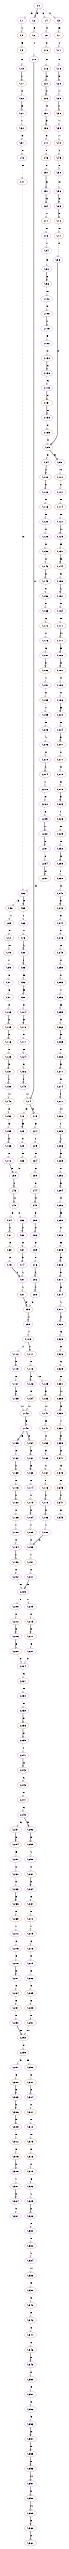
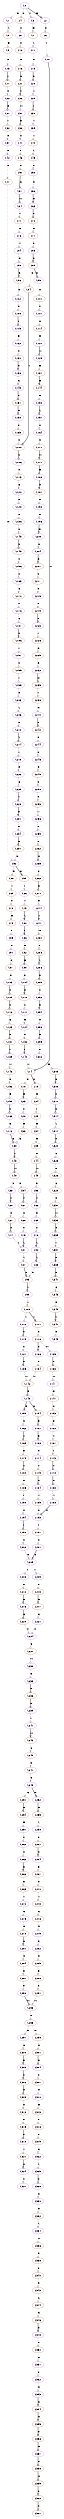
  strict digraph {
    node [color=purple]
    edge [arrowhead=odot style=bold]
    S0
    S1
    S2
    S3
    S4 [color=brown]
    S5 [color=brown]
    S6 [color=brown]
    S7 [color=brown]
    S8
    S9 [color=brown]
    S10
    S11
    S12 [color=brown]
    S13
    S14 [color=brown]
    S15
    S16 [color=brown]
    S17 [color=brown]
    S18 [color=brown]
    S19 [color=brown]
    S20
    S21 [color=brown]
    S22
    S23
    S24 [color=brown]
    S25
    S26 [color=brown]
    S27
    S28
    S29 [color=brown]
    S30 [color=brown]
    S31
    S32 [color=brown]
    S33 [color=brown]
    S34 [color=brown]
    S35
    S36 [color=brown]
    S37
    S38
    S39 [color=brown]
    S40 [color=brown]
    S41
    S42
    S43 [color=brown]
    S44 [color=brown]
    S45 [color=brown]
    S46 [color=brown]
    S47 [color=brown]
    S48 [color=brown]
    S49 [color=brown]
    S50
    S51 [color=brown]
    S52
    S53
    S54 [color=brown]
    S55
    S56
    S57
    S58 [color=brown]
    S59 [color=brown]
    S60
    S61 [color=brown]
    S62
    S63
    S64
    S65 [color=brown]
    S66
    S67 [color=brown]
    S68 [color=brown]
    S69
    S70 [color=brown]
    S71 [color=brown]
    S72 [color=brown]
    S73 [color=brown]
    S74
    S75
    S76
    S77 [color=brown]
    S78
    S79 [color=brown]
    S80
    S81
    S82
    S83
    S84
    S85
    S86
    S87 [color=brown]
    S88
    S89 [color=brown]
    S90
    S91
    S92 [color=brown]
    S93 [color=brown]
    S94 [color=brown]
    S95
    S96 [color=brown]
    S97 [color=brown]
    S98
    S99
    S100 [color=brown]
    S101 [color=brown]
    S102
    S103
    S104
    S105 [color=brown]
    S106
    S107
    S108 [color=brown]
    S109 [color=brown]
    S110 [color=brown]
    S111 [color=brown]
    S112
    S113 [color=brown]
    S114 [color=brown]
    S115
    S116 [color=brown]
    S117
    S118 [color=brown]
    S119
    S120
    S121
    S122
    S123 [color=brown]
    S124
    S125
    S126
    S127
    S128
    S129
    S130 [color=brown]
    S131 [color=brown]
    S132 [color=brown]
    S133 [color=brown]
    S134 [color=brown]
    S135
    S136 [color=brown]
    S137 [color=brown]
    S138
    S139
    S140
    S141
    S142 [color=brown]
    S143 [color=brown]
    S144 [color=brown]
    S145
    S146 [color=brown]
    S147 [color=brown]
    S148
    S149 [color=brown]
    S150
    S151 [color=brown]
    S152 [color=brown]
    S153 [color=brown]
    S154 [color=brown]
    S155
    S156 [color=brown]
    S157
    S158
    S159
    S160
    S161
    S162
    S163
    S164
    S165 [color=brown]
    S166
    S167 [color=brown]
    S168
    S169 [color=brown]
    S170 [color=brown]
    S171 [color=brown]
    S172
    S173 [color=brown]
    S174
    S175 [color=brown]
    S176
    S177 [color=brown]
    S178
    S179 [color=brown]
    S180 [color=brown]
    S181
    S182
    S183
    S184
    S185 [color=brown]
    S186 [color=brown]
    S187 [color=brown]
    S188
    S189 [color=brown]
    S190
    S191
    S192
    S193
    S194
    S195 [color=brown]
    S196
    S197 [color=brown]
    S198 [color=brown]
    S199
    S200
    S201
    S202
    S203
    S204
    S205
    S206
    S207 [color=brown]
    S208
    S209
    S210
    S211 [color=brown]
    S212 [color=brown]
    S213 [color=brown]
    S214 [color=brown]
    S215
    S216
    S217 [color=brown]
    S218
    S219 [color=brown]
    S220 [color=brown]
    S221
    S222
    S223
    S224
    S225
    S226 [color=brown]
    S227 [color=brown]
    S228
    S229 [color=brown]
    S230
    S231
    S232
    S233
    S234
    S235 [color=brown]
    S236 [color=brown]
    S237 [color=brown]
    S238 [color=brown]
    S239
    S240
    S241
    S242 [color=brown]
    S243 [color=brown]
    S244
    S245 [color=brown]
    S246
    S247 [color=brown]
    S248 [color=brown]
    S249
    S250
    S251 [color=brown]
    S252
    S253 [color=brown]
    S254 [color=brown]
    S255 [color=brown]
    S256
    S257
    S258
    S259
    S260
    S261 [color=brown]
    S262 [color=brown]
    S263
    S264
    S265
    S266 [color=brown]
    S267 [color=brown]
    S268 [color=brown]
    S269 [color=brown]
    S270 [color=brown]
    S271 [color=brown]
    S272
    S273 [color=brown]
    S274
    S275
    S276 [color=brown]
    S277
    S278 [color=brown]
    S279
    S280 [color=brown]
    S281
    S282
    S283 [color=brown]
    S284 [color=brown]
    S285 [color=brown]
    S286
    S287 [color=brown]
    S288 [color=brown]
    S289 [color=brown]
    S290
    S291 [color=brown]
    S292
    S293 [color=brown]
    S294
    S295 [color=brown]
    S296
    S297
    S298 [color=brown]
    S299
    S300 [color=brown]
    S301 [color=brown]
    S302
    S303
    S304
    S305 [color=brown]
    S306 [color=brown]
    S307 [color=brown]
    S308
    S309 [color=brown]
    S310
    S311
    S312 [color=brown]
    S313 [color=brown]
    S314
    S315 [color=brown]
    S316 [color=brown]
    S317
    S318
    S319 [color=brown]
    S320
    S321 [color=brown]
    S322
    S323
    S324
    S325
    S326 [color=brown]
    S327
    S328
    S329 [color=brown]
    S330
    S331 [color=brown]
    S332 [color=brown]
    S333 [color=brown]
    S334
    S335
    S336 [color=brown]
    S337 [color=brown]
    S338 [color=brown]
    S339
    S340 [color=brown]
    S341 [color=brown]
    S342 [color=brown]
    S343 [color=brown]
    S344 [color=brown]
    S345 [color=brown]
    S346 [color=brown]
    S347 [color=brown]
    S348
    S349
    S350 [color=brown]
    S351
    S352
    S353
    S354 [color=brown]
    S355 [color=brown]
    S356 [color=brown]
    S357
    S358 [color=brown]
    S359 [color=brown]
    S360 [color=brown]
    S361 [color=brown]
    S0 -> S1 [label=R style=dotted]
    S0 -> S2 [arrowhead=onormal label=E]
    S0 -> S3 [arrowhead=onormal label=Y style=dashed]
    S0 -> S4 [label=L style=dashed]
    S1 -> S5 [arrowhead=onormal label=S style=dashed]
    S2 -> S6 [arrowhead=onormal label=P style=dashed]
    S3 -> S7 [arrowhead=onormal label=H style=dashed]
    S4 -> S8 [arrowhead=onormal label=A style=dotted]
    S5 -> S9 [label=E style=dotted]
    S6 -> S10 [arrowhead=onormal label=I style=dotted]
    S7 -> S11 [arrowhead=onormal label=S style=dotted]
    S8 -> S12 [label=T style=dotted]
    S9 -> S13 [arrowhead=onormal label=T style=dotted]
    S10 -> S14 [label=W]
    S11 -> S15 [arrowhead=onormal label=E style=dotted]
    S12 -> S16 [label=Q style=dotted]
    S13 -> S17 [label=V]
    S14 -> S18 [label=R style=dotted]
    S14 -> S19 [label=K]
    S15 -> S20 [label=D]
    S16 -> S21 [label=K]
    S17 -> S22 [arrowhead=onormal label=A style=dashed]
    S18 -> S23 [arrowhead=onormal label=E]
    S19 -> S24 [label=E style=dotted]
    S20 -> S25 [arrowhead=onormal label=V style=dashed]
    S21 -> S26 [arrowhead=onormal label=Y]
    S22 -> S27 [label=R]
    S23 -> S28 [label=L style=dotted]
    S24 -> S29 [arrowhead=onormal label=I style=dotted]
    S25 -> S30 [label=I]
    S26 -> S31 [label=M style=dashed]
    S27 -> S32 [label=I style=dashed]
    S28 -> S33 [label=E style=dashed]
    S29 -> S34 [arrowhead=onormal label=E style=dashed]
    S30 -> S35 [arrowhead=onormal label=V style=dotted]
    S31 -> S36 [label=R]
    S32 -> S37 [arrowhead=onormal label=D style=dotted]
    S33 -> S38 [label=E style=dashed]
    S34 -> S39 [arrowhead=onormal label=E style=dotted]
    S35 -> S40 [label=V style=dotted]
    S36 -> S41 [arrowhead=onormal label=T style=dashed]
    S37 -> S42 [arrowhead=onormal label=T style=dotted]
    S38 -> S43 [arrowhead=onormal label=I]
    S39 -> S44 [arrowhead=onormal label=T style=dotted]
    S40 -> S45 [arrowhead=onormal label=S style=dotted]
    S41 -> S46 [label=I style=dashed]
    S42 -> S47 [arrowhead=onormal label=K style=dotted]
    S43 -> S48 [label=W]
    S44 -> S49 [label=W]
    S45 -> S50 [arrowhead=onormal label=F style=dashed]
    S46 -> S51 [label=L style=dotted]
    S47 -> S52 [label=N style=dotted]
    S48 -> S53 [label=L style=dotted]
    S48 -> S54 [label=P style=dotted]
    S49 -> S55 [arrowhead=onormal label=P style=dotted]
    S50 -> S56 [label=N style=dashed]
    S51 -> S57 [label=G]
    S52 -> S58 [label=E style=dashed]
    S52 -> S59 [arrowhead=onormal label=Q]
    S53 -> S60 [arrowhead=onormal label=Y]
    S54 -> S61 [label=Y]
    S55 -> S62 [label=Y]
    S56 -> S63 [arrowhead=onormal label=Q]
    S57 -> S64 [label=M]
    S58 -> S65 [arrowhead=onormal label=V style=dotted]
    S59 -> S66 [arrowhead=onormal label=I style=dotted]
    S60 -> S67 [arrowhead=onormal label=K style=dotted]
    S61 -> S68 [label=K style=dotted]
    S62 -> S69 [label=R style=dashed]
    S63 -> S70 [label=T]
    S64 -> S71 [arrowhead=onormal label=V style=dashed]
    S65 -> S72 [arrowhead=onormal label=L style=dotted]
    S66 -> S73 [label=V style=dotted]
    S67 -> S74 [label=L]
    S68 -> S75 [label=L style=dotted]
    S69 -> S76 [label=L style=dashed]
    S70 -> S77 [arrowhead=onormal label=N style=dashed]
    S71 -> S78 [label=Q style=dotted]
    S72 -> S79 [arrowhead=onormal label=H style=dashed]
    S73 -> S80 [arrowhead=onormal label=S]
    S74 -> S81 [label=S style=dashed]
    S75 -> S81 [arrowhead=onormal label=S]
    S76 -> S82 [arrowhead=onormal label=S]
    S77 -> S83 [label=L style=dashed]
    S78 -> S84 [label=V style=dashed]
    S79 -> S85 [label=I style=dotted]
    S80 -> S86 [arrowhead=onormal label=I]
    S81 -> S87 [arrowhead=onormal label=S style=dashed]
    S82 -> S88 [arrowhead=onormal label=S]
    S83 -> S89 [arrowhead=onormal label=A]
    S84 -> S90 [label=F style=dashed]
    S85 -> S91 [label=D style=dotted]
    S86 -> S92 [arrowhead=onormal label=E style=dashed]
    S87 -> S93 [arrowhead=onormal label=P]
    S88 -> S93 [arrowhead=onormal label=P style=dashed]
    S89 -> S94 [arrowhead=onormal label=D style=dotted]
    S89 -> S95 [label=R]
    S90 -> S96 [arrowhead=onormal label=P]
    S91 -> S97 [label=G style=dashed]
    S92 -> S98 [label=E]
    S93 -> S99 [arrowhead=onormal label=V]
    S94 -> S100 [arrowhead=onormal label=I]
    S95 -> S101 [label=M style=dotted]
    S96 -> S102 [label=N style=dashed]
    S97 -> S103 [label=P style=dotted]
    S98 -> S104 [label=P style=dotted]
    S99 -> S105 [arrowhead=onormal label=V style=dashed]
    S100 -> S106 [label=L]
    S101 -> S107 [label=L style=dashed]
    S102 -> S108 [label=D style=dashed]
    S103 -> S109 [label=L]
    S104 -> S110 [arrowhead=onormal label=D]
    S105 -> S111 [arrowhead=onormal label=V]
    S105 -> S112 [label=I style=dashed]
    S106 -> S113 [label=T style=dotted]
    S107 -> S114 [label=K style=dotted]
    S108 -> S115 [label=I]
    S109 -> S116 [label=L]
    S110 -> S117 [label=L style=dotted]
    S111 -> S118 [label=L style=dashed]
    S112 -> S119 [label=L]
    S113 -> S120 [arrowhead=onormal label=E style=dashed]
    S114 -> S121 [label=E style=dotted]
    S115 -> S122 [label=E style=dotted]
    S116 -> S123 [label=E style=dashed]
    S117 -> S124 [arrowhead=onormal label=E style=dotted]
    S118 -> S125 [label=M style=dashed]
    S118 -> S126 [arrowhead=onormal label=L]
    S119 -> S127 [arrowhead=onormal label=L style=dotted]
    S120 -> S128 [label=A style=dashed]
    S121 -> S129 [label=W]
    S122 -> S130 [label=A style=dotted]
    S123 -> S131 [label=P]
    S124 -> S132 [arrowhead=onormal label=P style=dotted]
    S125 -> S133 [label=P]
    S126 -> S134 [label=P style=dotted]
    S127 -> S135 [arrowhead=onormal label=P]
    S128 -> S136 [label=D style=dotted]
    S129 -> S137 [label=E style=dashed]
    S130 -> S138 [arrowhead=onormal label=A]
    S131 -> S139 [label=V]
    S132 -> S140 [arrowhead=onormal label=I]
    S133 -> S141 [label=W style=dashed]
    S134 -> S142 [arrowhead=onormal label=W style=dashed]
    S135 -> S142 [label=W style=dashed]
    S136 -> S143 [arrowhead=onormal label=T style=dashed]
    S137 -> S144 [arrowhead=onormal label=E]
    S138 -> S145 [arrowhead=onormal label=G style=dashed]
    S139 -> S146 [arrowhead=onormal label=W style=dotted]
    S140 -> S14 [label=W style=dotted]
    S141 -> S147 [label=E style=dashed]
    S142 -> S148 [label=E]
    S143 -> S149 [label=T]
    S144 -> S150 [label=F style=dotted]
    S145 -> S151 [label=T]
    S146 -> S152 [arrowhead=onormal label=K style=dashed]
    S147 -> S153 [arrowhead=onormal label=A style=dashed]
    S148 -> S154 [label=K]
    S148 -> S155 [arrowhead=onormal label=E]
    S149 -> S156 [arrowhead=onormal label=L style=dotted]
    S150 -> S157 [arrowhead=onormal label=S]
    S151 -> S158 [arrowhead=onormal label=N]
    S152 -> S159 [label=E style=dashed]
    S153 -> S160 [arrowhead=onormal label=R style=dashed]
    S154 -> S161 [label=R]
    S155 -> S162 [label=K style=dashed]
    S156 -> S163 [label=L style=dashed]
    S157 -> S164 [arrowhead=onormal label=A style=dashed]
    S158 -> S165 [label=L style=dashed]
    S159 -> S166 [label=L]
    S160 -> S167 [arrowhead=onormal label=Y style=dotted]
    S161 -> S168 [arrowhead=onormal label=F]
    S162 -> S169 [label=Y]
    S163 -> S170 [arrowhead=onormal label=G style=dotted]
    S164 -> S171 [label=N style=dotted]
-   S165 -> S89 [label=A style=dotted]
+   S165 -> S100 [label=A style=dotted]
    S166 -> S172 [label=E style=dotted]
    S167 -> S173 [arrowhead=onormal label=I style=dashed]
    S168 -> S174 [label=A style=dotted]
    S169 -> S175 [label=F style=dashed]
    S170 -> S176 [label=Y style=dotted]
    S171 -> S177 [arrowhead=onormal label=M]
    S172 -> S38 [label=E]
    S173 -> S178 [label=Y]
    S174 -> S179 [label=Y style=dashed]
    S175 -> S180 [label=Y]
    S176 -> S181 [label=G style=dashed]
    S177 -> S182 [label=E]
    S178 -> S183 [label=A]
    S179 -> S184 [arrowhead=onormal label=A]
    S180 -> S185 [label=A style=dotted]
    S181 -> S186 [arrowhead=onormal label=L]
    S182 -> S187 [arrowhead=onormal label=K]
    S183 -> S188 [label=V style=dashed]
    S184 -> S189 [label=V style=dashed]
    S185 -> S190 [label=I style=dashed]
    S186 -> S191 [label=V style=dotted]
    S187 -> S192 [label=A style=dotted]
    S188 -> S193 [label=A]
    S189 -> S193 [label=A style=dashed]
    S190 -> S194 [arrowhead=onormal label=A style=dotted]
    S191 -> S195 [label=T style=dashed]
    S192 -> S196 [arrowhead=onormal label=A style=dotted]
    S193 -> S197 [label=I style=dotted]
    S194 -> S198 [label=I]
    S195 -> S199 [label=V style=dashed]
    S196 -> S200 [arrowhead=onormal label=E]
    S197 -> S201 [label=A style=dashed]
    S198 -> S202 [arrowhead=onormal label=A style=dotted]
    S199 -> S203 [label=K style=dashed]
    S200 -> S204 [arrowhead=onormal label=K style=dashed]
    S201 -> S205 [arrowhead=onormal label=Q]
    S202 -> S205 [arrowhead=onormal label=Q style=dashed]
    S203 -> S206 [label=S style=dotted]
    S204 -> S207 [arrowhead=onormal label=P]
    S205 -> S208 [label=I style=dotted]
    S205 -> S209 [arrowhead=onormal label=V style=dotted]
    S206 -> S210 [arrowhead=onormal label=T style=dotted]
    S207 -> S211 [label=L style=dashed]
    S208 -> S212 [arrowhead=onormal label=T style=dotted]
    S209 -> S213 [arrowhead=onormal label=T style=dotted]
    S210 -> S214 [label=S]
    S211 -> S215 [arrowhead=onormal label=D style=dotted]
    S212 -> S216 [arrowhead=onormal label=K]
    S213 -> S217 [arrowhead=onormal label=K]
    S214 -> S218 [label=I style=dashed]
    S215 -> S219 [arrowhead=onormal label=F style=dotted]
    S216 -> S220 [label=G]
    S217 -> S221 [arrowhead=onormal label=G style=dotted]
    S218 -> S222 [arrowhead=onormal label=R style=dashed]
    S219 -> S223 [arrowhead=onormal label=P]
    S220 -> S224 [arrowhead=onormal label=L style=dashed]
    S221 -> S224 [label=L style=dotted]
    S222 -> S225 [label=G style=dashed]
    S223 -> S226 [arrowhead=onormal label=I style=dotted]
    S224 -> S227 [label=G style=dotted]
    S225 -> S228 [label=V]
    S226 -> S229 [arrowhead=onormal label=R style=dotted]
    S227 -> S230 [label=M style=dotted]
    S228 -> S231 [arrowhead=onormal label=D]
    S229 -> S232 [label=Q style=dashed]
    S230 -> S233 [label=E style=dotted]
    S231 -> S234 [arrowhead=onormal label=T style=dashed]
    S232 -> S235 [label=K]
    S233 -> S236 [label=D]
    S234 -> S237 [arrowhead=onormal label=K]
    S235 -> S238 [arrowhead=onormal label=I style=dashed]
    S236 -> S239 [label=A]
    S237 -> S52 [label=N style=dotted]
    S238 -> S240 [label=K style=dotted]
    S239 -> S241 [label=I style=dashed]
    S240 -> S242 [arrowhead=onormal label=P]
    S241 -> S243 [arrowhead=onormal label=M]
    S242 -> S244 [label=P style=dotted]
    S243 -> S245 [arrowhead=onormal label=C style=dotted]
    S244 -> S246 [arrowhead=onormal label=L style=dashed]
    S245 -> S247 [arrowhead=onormal label=R style=dotted]
    S246 -> S248 [arrowhead=onormal label=Q style=dotted]
    S247 -> S249 [arrowhead=onormal label=G style=dashed]
    S248 -> S250 [arrowhead=onormal label=T style=dashed]
    S249 -> S251 [arrowhead=onormal label=G style=dotted]
    S249 -> S252 [arrowhead=onormal label=N]
    S250 -> S253 [arrowhead=onormal label=L style=dashed]
    S251 -> S254 [arrowhead=onormal label=K]
    S252 -> S255 [label=K]
    S253 -> S256 [label=V style=dashed]
    S254 -> S257 [label=E style=dotted]
    S255 -> S258 [label=S style=dotted]
    S256 -> S259 [arrowhead=onormal label=E style=dashed]
    S257 -> S260 [label=L style=dashed]
    S258 -> S261 [label=L style=dotted]
    S259 -> S262 [arrowhead=onormal label=D style=dashed]
    S260 -> S263 [label=A style=dashed]
    S261 -> S264 [arrowhead=onormal label=A]
    S262 -> S265 [label=K]
    S263 -> S266 [arrowhead=onormal label=F]
    S264 -> S267 [arrowhead=onormal label=F style=dotted]
    S265 -> S268 [label=L style=dotted]
    S266 -> S269 [arrowhead=onormal label=R style=dotted]
    S267 -> S270 [label=A style=dashed]
    S268 -> S271 [label=R]
    S269 -> S272 [label=V style=dotted]
    S270 -> S273 [arrowhead=onormal label=V style=dashed]
    S271 -> S274 [label=R style=dashed]
    S272 -> S275 [label=G style=dotted]
    S273 -> S276 [arrowhead=onormal label=G style=dotted]
    S274 -> S277 [arrowhead=onormal label=I]
    S275 -> S278 [label=Q style=dashed]
    S276 -> S279 [label=K style=dashed]
    S277 -> S280 [arrowhead=onormal label=M style=dashed]
    S278 -> S281 [arrowhead=onormal label=K]
    S279 -> S282 [label=R style=dashed]
    S280 -> S283 [arrowhead=onormal label=I style=dashed]
    S281 -> S284 [arrowhead=onormal label=Q style=dotted]
    S282 -> S285 [label=Q style=dashed]
    S283 -> S286 [arrowhead=onormal label=S]
    S284 -> S287 [arrowhead=onormal label=F style=dashed]
    S285 -> S288 [arrowhead=onormal label=F style=dashed]
    S286 -> S289 [label=N]
    S287 -> S290 [label=P style=dashed]
    S288 -> S291 [arrowhead=onormal label=P style=dashed]
    S289 -> S292 [label=L style=dashed]
    S290 -> S293 [label=M]
    S291 -> S293 [arrowhead=onormal label=M style=dashed]
    S292 -> S294 [arrowhead=onormal label=R]
    S293 -> S295 [label=L style=dashed]
    S294 -> S296 [label=K style=dotted]
    S295 -> S297 [arrowhead=onormal label=R style=dashed]
    S295 -> S298 [label=H style=dotted]
    S296 -> S299 [label=H]
    S297 -> S300 [arrowhead=onormal label=Q style=dotted]
    S298 -> S301 [label=K style=dashed]
    S299 -> S302 [label=L style=dashed]
    S300 -> S303 [arrowhead=onormal label=R]
    S301 -> S304 [label=Q]
    S302 -> S305 [arrowhead=onormal label=E style=dotted]
    S303 -> S306 [arrowhead=onormal label=L]
    S304 -> S307 [arrowhead=onormal label=L style=dotted]
    S305 -> S308 [arrowhead=onormal label=D]
    S306 -> S309 [label=K]
    S307 -> S310 [label=K style=dotted]
    S308 -> S311 [label=L]
    S309 -> S312 [arrowhead=onormal label=D style=dashed]
    S310 -> S313 [label=H style=dashed]
    S311 -> S314 [label=N]
    S312 -> S315 [arrowhead=onormal label=P style=dotted]
    S313 -> S316 [label=P style=dashed]
    S314 -> S317 [label=S style=dashed]
    S315 -> S318 [label=L]
    S316 -> S319 [arrowhead=onormal label=L style=dotted]
    S317 -> S320 [label=A]
    S318 -> S321 [label=V style=dotted]
    S319 -> S322 [arrowhead=onormal label=G style=dotted]
    S320 -> S323 [label=G style=dotted]
    S321 -> S324 [arrowhead=onormal label=A]
    S322 -> S325 [label=S style=dashed]
    S323 -> S326 [label=K style=dashed]
    S324 -> S327 [arrowhead=onormal label=L style=dotted]
    S325 -> S328 [label=L]
    S326 -> S329 [arrowhead=onormal label=C style=dotted]
    S328 -> S330 [arrowhead=onormal label=Q style=dotted]
    S329 -> S331 [arrowhead=onormal label=D style=dotted]
    S330 -> S332 [label=Q style=dashed]
    S331 -> S333 [label=W]
    S332 -> S334 [arrowhead=onormal label=S style=dashed]
    S333 -> S335 [label=Q]
    S334 -> S336 [label=W style=dotted]
    S335 -> S337 [arrowhead=onormal label=V style=dashed]
    S336 -> S338 [label=R style=dotted]
    S337 -> S339 [arrowhead=onormal label=R]
    S338 -> S340 [arrowhead=onormal label=P style=dotted]
    S339 -> S341 [label=K]
    S340 -> S342 [label=D style=dashed]
    S341 -> S343 [arrowhead=onormal label=G style=dotted]
    S342 -> S344 [label=C style=dotted]
    S343 -> S345 [label=F style=dotted]
    S344 -> S346 [label=G style=dotted]
    S345 -> S347 [arrowhead=onormal label=Y]
    S346 -> S348 [arrowhead=onormal label=F]
    S347 -> S349 [label=R style=dotted]
    S348 -> S350 [arrowhead=onormal label=T style=dashed]
    S350 -> S351 [arrowhead=onormal label=Q style=dotted]
    S351 -> S352 [arrowhead=onormal label=P style=dotted]
    S352 -> S353 [label=G style=dashed]
    S353 -> S354 [arrowhead=onormal label=N]
    S354 -> S355 [arrowhead=onormal label=K]
    S355 -> S356 [arrowhead=onormal label=D]
    S356 -> S357 [label=M]
    S357 -> S358 [label=A]
    S358 -> S359 [label=M]
    S359 -> S360 [arrowhead=onormal label=P]
    S360 -> S361 [label=L]
  }
